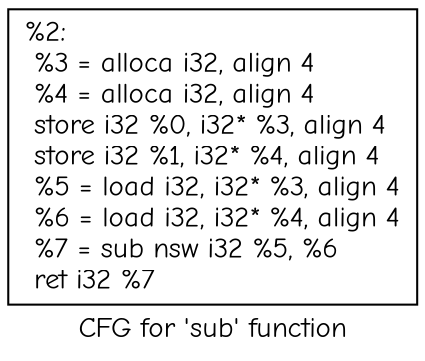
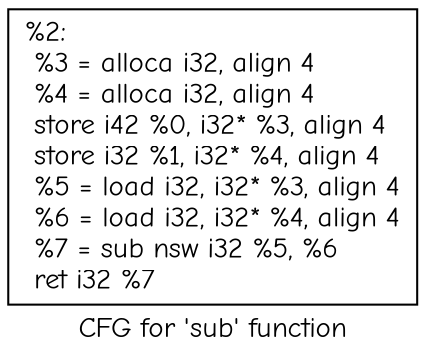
  digraph {
    label="CFG for 'sub' function"
    fontname="Comic Neue"
-   n1 [label="{%2:\l  %3 = alloca i32, align 4\l  %4 = alloca i32, align 4\l  store i32 %0, i32* %3, align 4\l  store i32 %1, i32* %4, align 4\l  %5 = load i32, i32* %3, align 4\l  %6 = load i32, i32* %4, align 4\l  %7 = sub nsw i32 %5, %6\l  ret i32 %7\l}" shape=record fontname="Comic Neue"]
+   n1 [label="{%2:\l  %3 = alloca i32, align 4\l  %4 = alloca i32, align 4\l  store i42 %0, i32* %3, align 4\l  store i32 %1, i32* %4, align 4\l  %5 = load i32, i32* %3, align 4\l  %6 = load i32, i32* %4, align 4\l  %7 = sub nsw i32 %5, %6\l  ret i32 %7\l}" shape=record fontname="Comic Neue"]
  }
